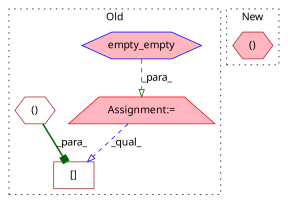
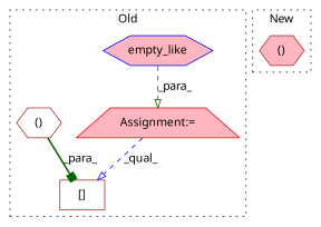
  digraph {
    fontname="Noto Sans"
    node [a=106 shape=hexagon style=filled fillcolor=lightpink color=brown fontname="Noto Sans"]
    edge [color=darkgreen style=dashed arrowhead=onormal fontname="Noto Sans"]
-   n1 [a=32 l="11,1" label=empty_empty s="1218,1243" color=blue]
+   n1 [a=32 l="11,1" label=empty_like s="1218,1243" color=blue]
    n2 [a=7 l=1 label="Assignment:=" s=1217 shape=trapezium color=red]
    n3 [a=2 l="11,2" label="[]" s="2565,2665" shape=box fillcolor=white]
    n4 [l=89 label="()" s=2576 fillcolor=white]
    n5 [l=59 label="()" s=996]
    subgraph cluster_1 {
      label=Old
      style=dotted
      n1
      n2
      n3
      n4
    }
    subgraph cluster_2 {
      label=New
      style=dotted
      n5
    }
    n1 -> n2 [label=_para_]
    n2 -> n3 [label=_qual_ color=blue]
    n4 -> n3 [label=_para_ style=bold arrowhead=box]
  }
